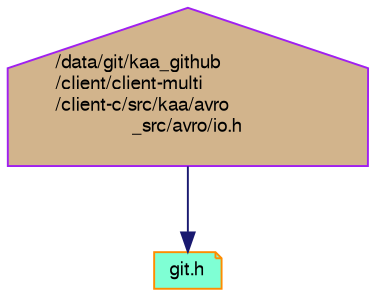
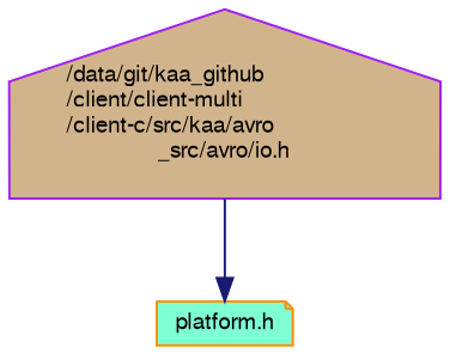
  digraph {
    node [fontname=FreeSans fontsize=10 style=filled]
    n1 [color=purple fillcolor=tan fontcolor=black height=0.2 label="/data/git/kaa_github\l/client/client-multi\l/client-c/src/kaa/avro\l_src/avro/io.h" shape=house width=0.4]
-   n2 [color=darkorange height=0.2 label="git.h" shape=note width=0.4 fillcolor=aquamarine]
+   n2 [color=darkorange height=0.2 label="platform.h" shape=note width=0.4 fillcolor=aquamarine]
    n1 -> n2 [color=midnightblue fontname=FreeSans fontsize=10 labelfontname=FreeSans labelfontsize=10 style=solid]
  }
